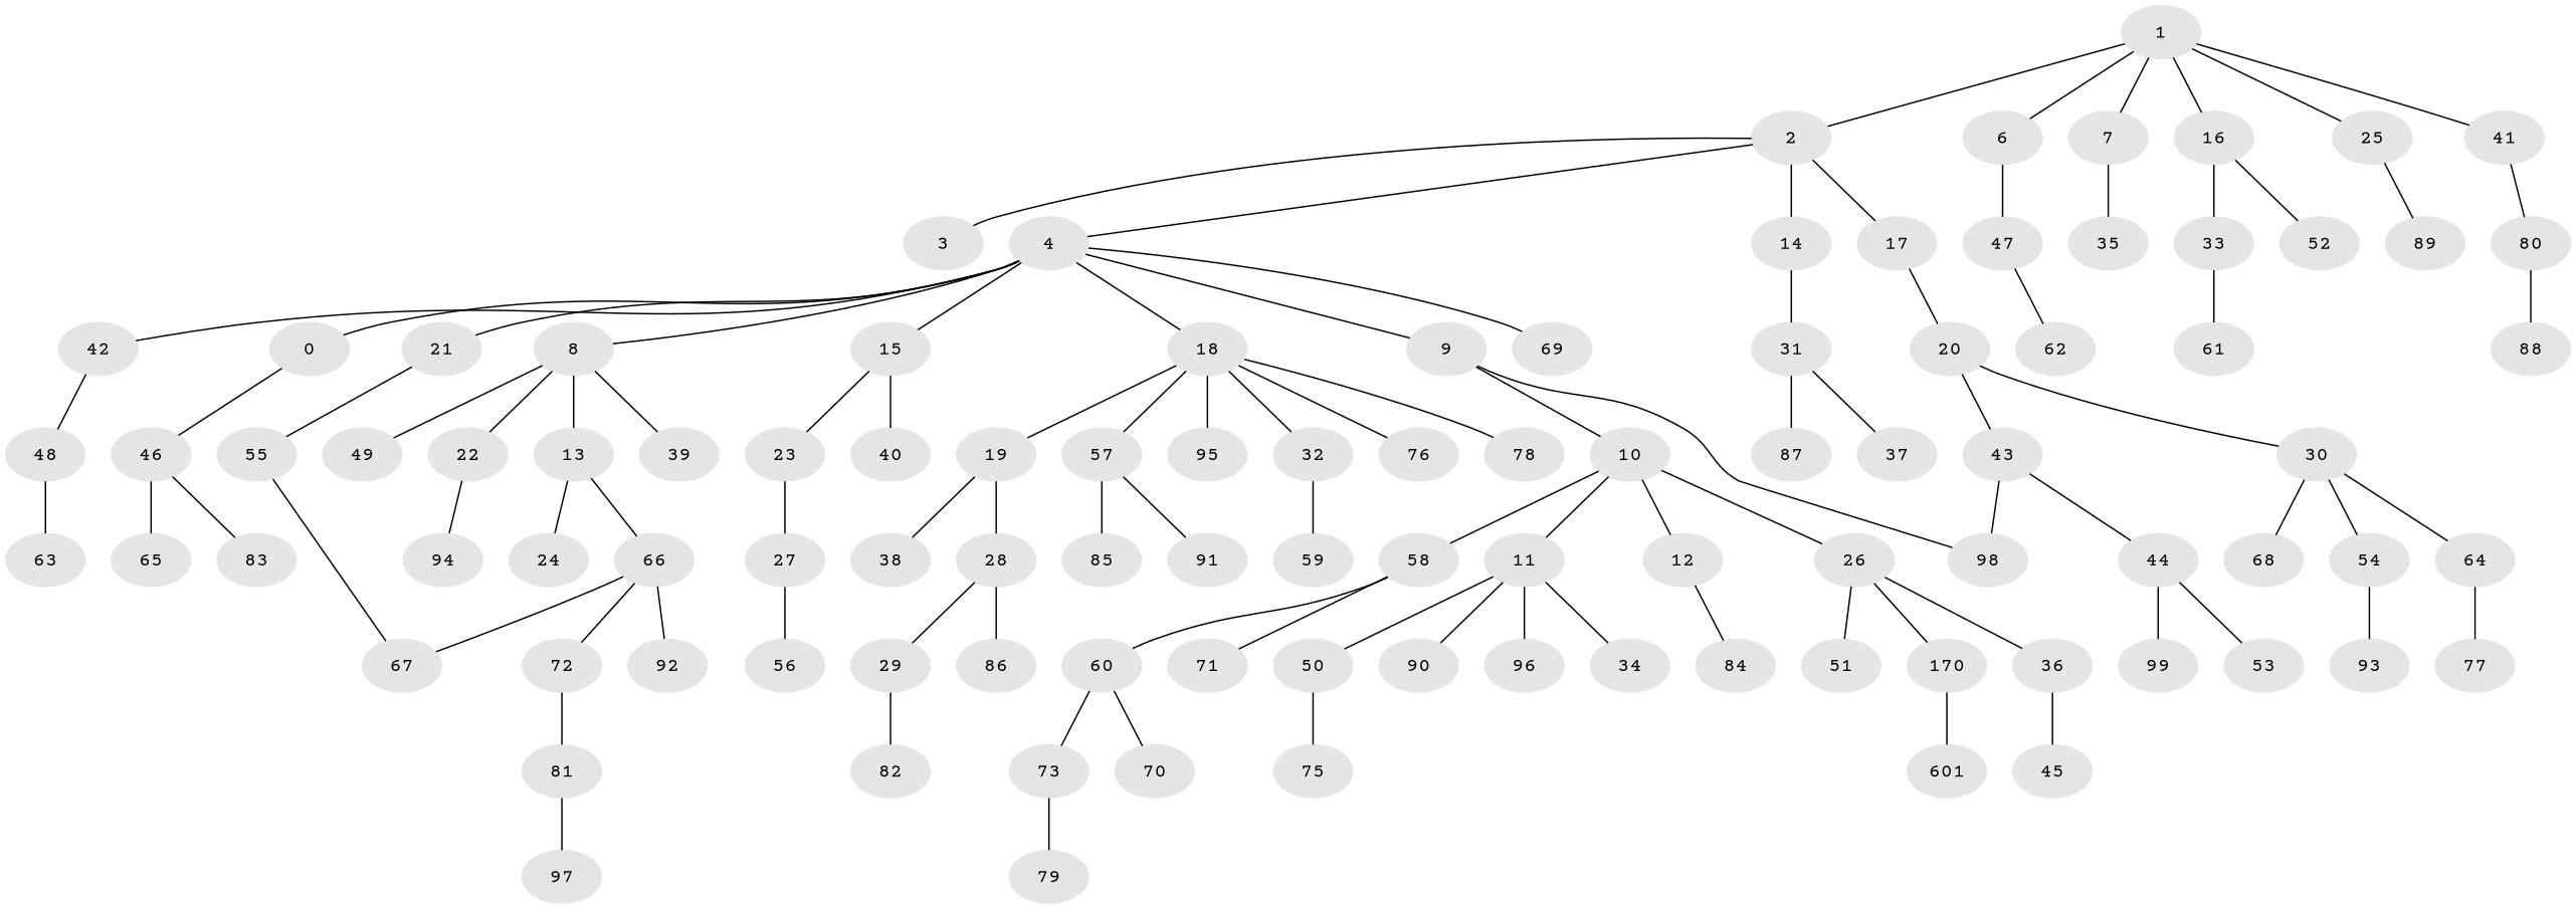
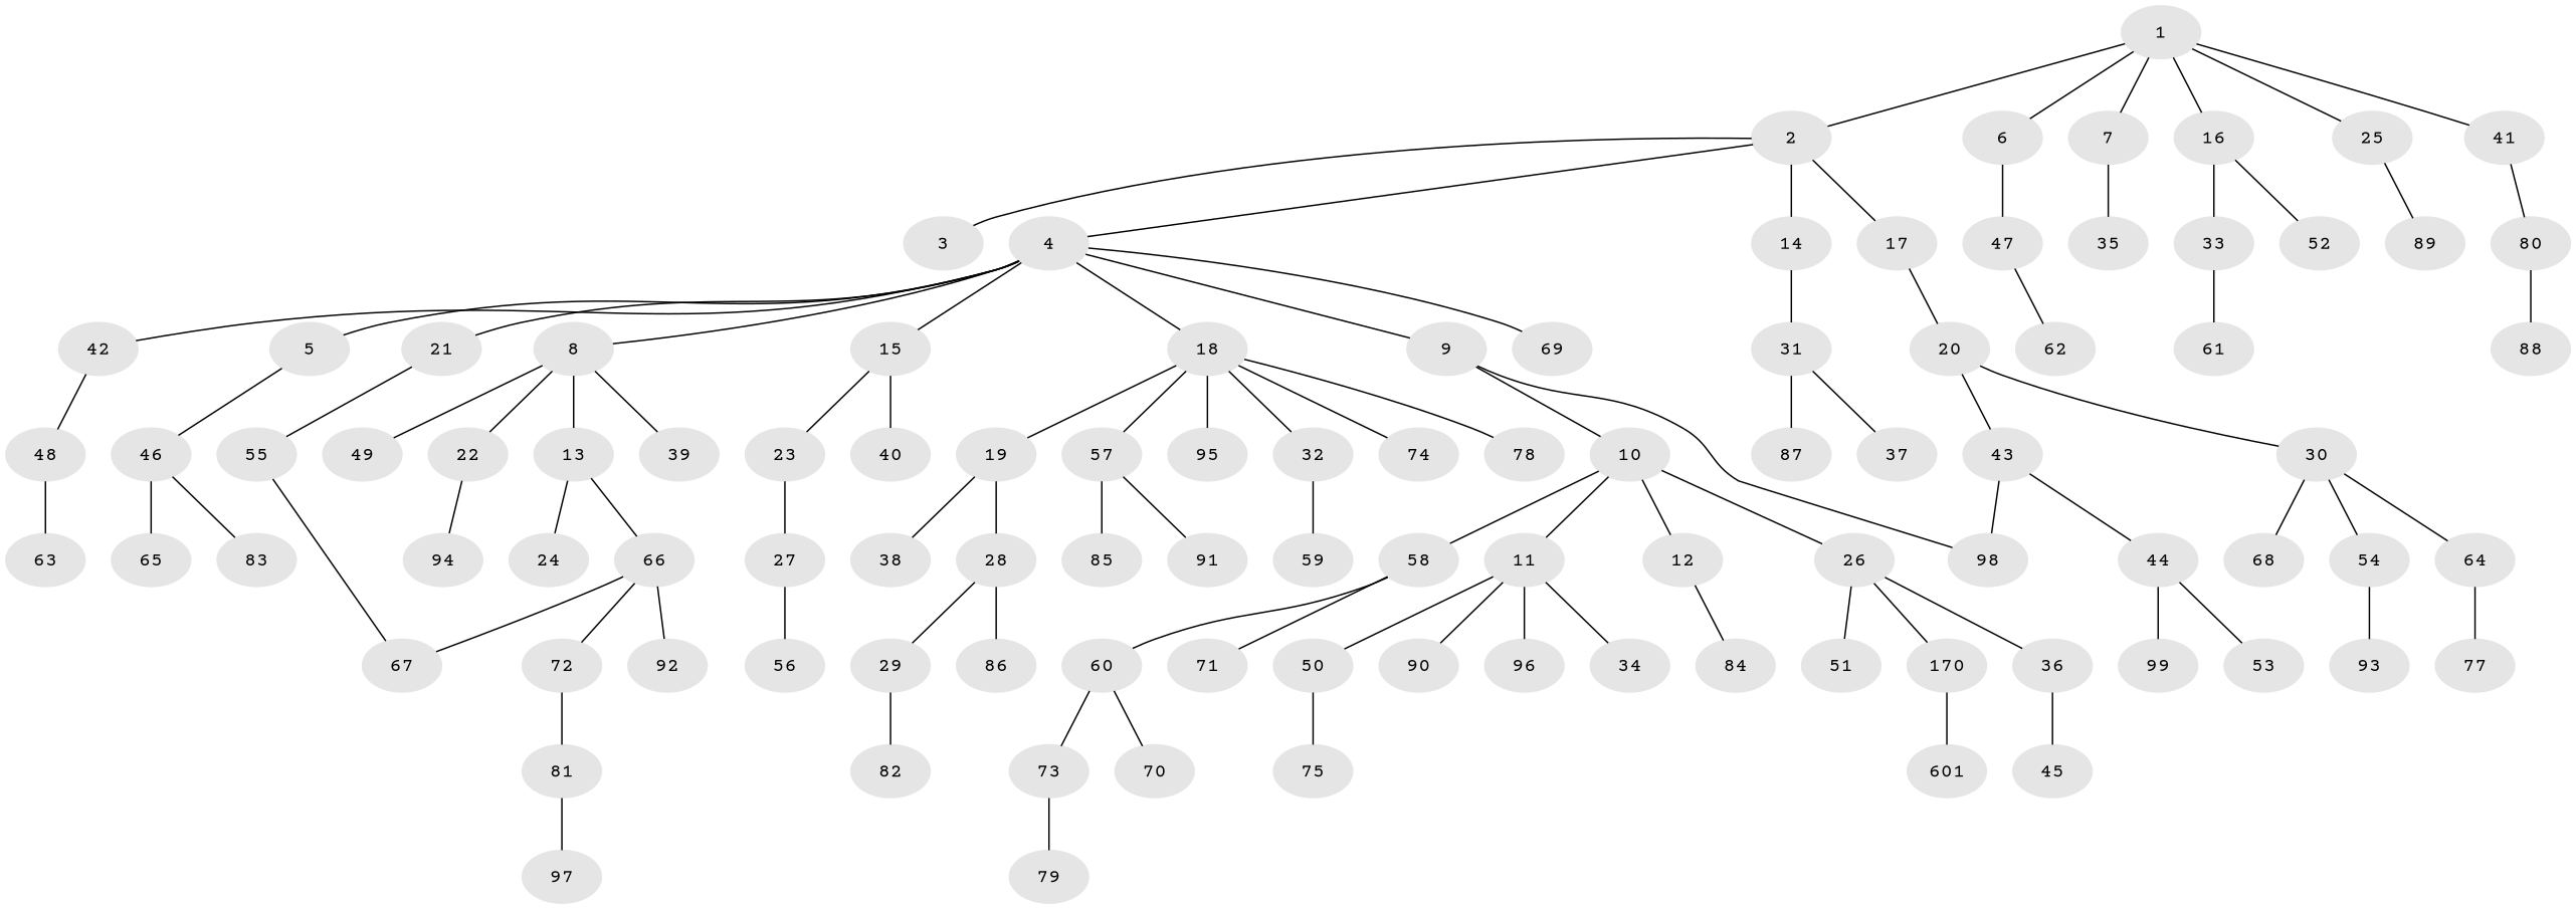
  graph {
    fontname="Courier Prime"
    node [color=gray90 fontname="Courier Prime" style=filled]
    edge [fontname="Courier Prime"]
    1
    2
    6
    7
    16
    25
    41
    3
    4
    14
    17
    47
    35
    33
    52
    89
    80
-   5 [label=0]
+   5
    8
    9
    15
    18
    21
    42
    69
    31
    20
    46
    13
    22
    39
    49
    10
    98
    23
    40
    19
    32
    57
-   74 [label=76]
+   74
    78
    95
    55
    48
    65
    83
    62
    24
    66
    94
    11
    12
    26
    58
    34
    50
    90
    96
    84
    36
    51
    n62 [label=170]
    60
    71
    75
    67
    72
    92
    37
    87
    27
    61
    30
    43
    28
    38
    59
    85
    91
    29
    86
    54
    64
    68
    44
    56
    45
    n88 [label=601]
    82
    93
    77
    88
    63
    53
    99
    70
    73
    79
    81
    97
    1 -- 2
    1 -- 6
    1 -- 7
    1 -- 16
    1 -- 25
    1 -- 41
    2 -- 3
    2 -- 4
    2 -- 14
    2 -- 17
    6 -- 47
    7 -- 35
    16 -- 33
    16 -- 52
    25 -- 89
    41 -- 80
    4 -- 5
    4 -- 8
    4 -- 9
    4 -- 15
    4 -- 18
    4 -- 21
    4 -- 42
    4 -- 69
    14 -- 31
    17 -- 20
    47 -- 62
    33 -- 61
    80 -- 88
    5 -- 46
    8 -- 13
    8 -- 22
    8 -- 39
    8 -- 49
    9 -- 10
    9 -- 98
    15 -- 23
    15 -- 40
    18 -- 19
    18 -- 32
    18 -- 57
    18 -- 74
    18 -- 78
    18 -- 95
    21 -- 55
    42 -- 48
    31 -- 37
    31 -- 87
    20 -- 30
    20 -- 43
    46 -- 65
    46 -- 83
    13 -- 24
    13 -- 66
    22 -- 94
    10 -- 11
    10 -- 12
    10 -- 26
    10 -- 58
    23 -- 27
    19 -- 28
    19 -- 38
    32 -- 59
    57 -- 85
    57 -- 91
    55 -- 67
    48 -- 63
    66 -- 67
    66 -- 72
    66 -- 92
    11 -- 34
    11 -- 50
    11 -- 90
    11 -- 96
    12 -- 84
    26 -- 36
    26 -- 51
    26 -- n62
    58 -- 60
    58 -- 71
    50 -- 75
    36 -- 45
    n62 -- n88
    60 -- 70
    60 -- 73
    72 -- 81
    27 -- 56
    30 -- 54
    30 -- 64
    30 -- 68
    43 -- 98
    43 -- 44
    28 -- 29
    28 -- 86
    29 -- 82
    54 -- 93
    64 -- 77
    44 -- 53
    44 -- 99
    73 -- 79
    81 -- 97
  }
